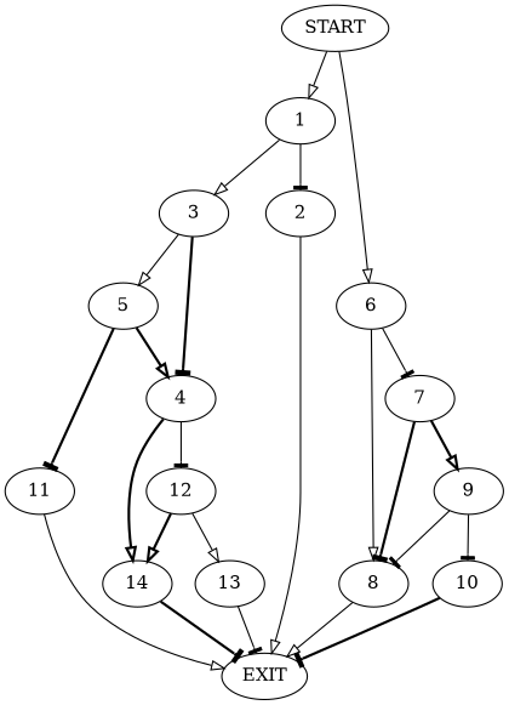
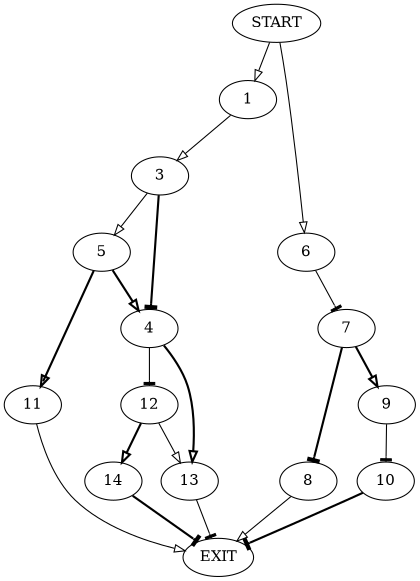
  digraph {
    edge [arrowhead=onormal style=solid]
    n1 [label=START]
    1
    6
-   2
    3
    7
    8
    n8 [label=EXIT]
    4
    5
    12
    13
    11
    14
    9
    10
    n1 -> 1
    n1 -> 6
-   1 -> 2 [arrowhead=tee]
    1 -> 3
    6 -> 7 [arrowhead=tee]
-   6 -> 8
-   2 -> n8
    3 -> 4 [arrowhead=tee style=bold]
    3 -> 5
    7 -> 8 [arrowhead=tee style=bold]
    7 -> 9 [style=bold]
    8 -> n8
    4 -> 12 [arrowhead=tee]
-   4 -> 14 [style=bold]
+   4 -> 13 [style=bold]
    5 -> 4 [style=bold]
-   5 -> 11 [arrowhead=tee style=bold]
+   5 -> 11 [style=bold]
    12 -> 13
    12 -> 14 [style=bold]
    13 -> n8 [arrowhead=tee]
    11 -> n8
    14 -> n8 [arrowhead=tee style=bold]
-   9 -> 8 [arrowhead=tee]
    9 -> 10 [arrowhead=tee]
    10 -> n8 [arrowhead=tee style=bold]
  }
